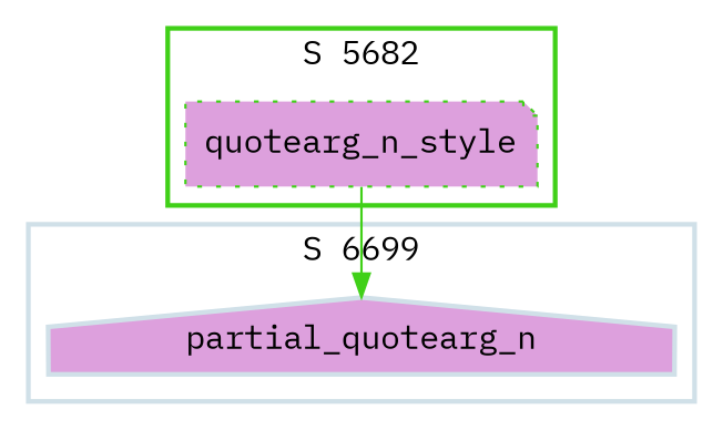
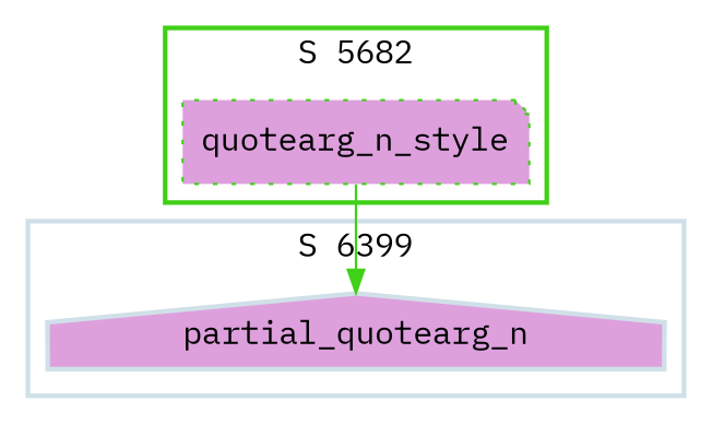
  digraph {
    fontname="IBM Plex Mono"
    node [fillcolor=plum fontname="IBM Plex Mono"]
    n1 [color="#D0E0E8" label=partial_quotearg_n shape=house style="bold,filled"]
    n2 [color="#40D018" label=quotearg_n_style shape=note style="dotted,filled"]
    subgraph cluster_1 {
      color="#D0E0E8"
-     label="S 6699"
+     label="S 6399"
      style=bold
      n1
    }
    subgraph cluster_2 {
      color="#40D018"
      label="S 5682"
      style=bold
      n2
    }
    n2 -> n1 [color="#40D018" fontname="IBM Plex Mono"]
  }
